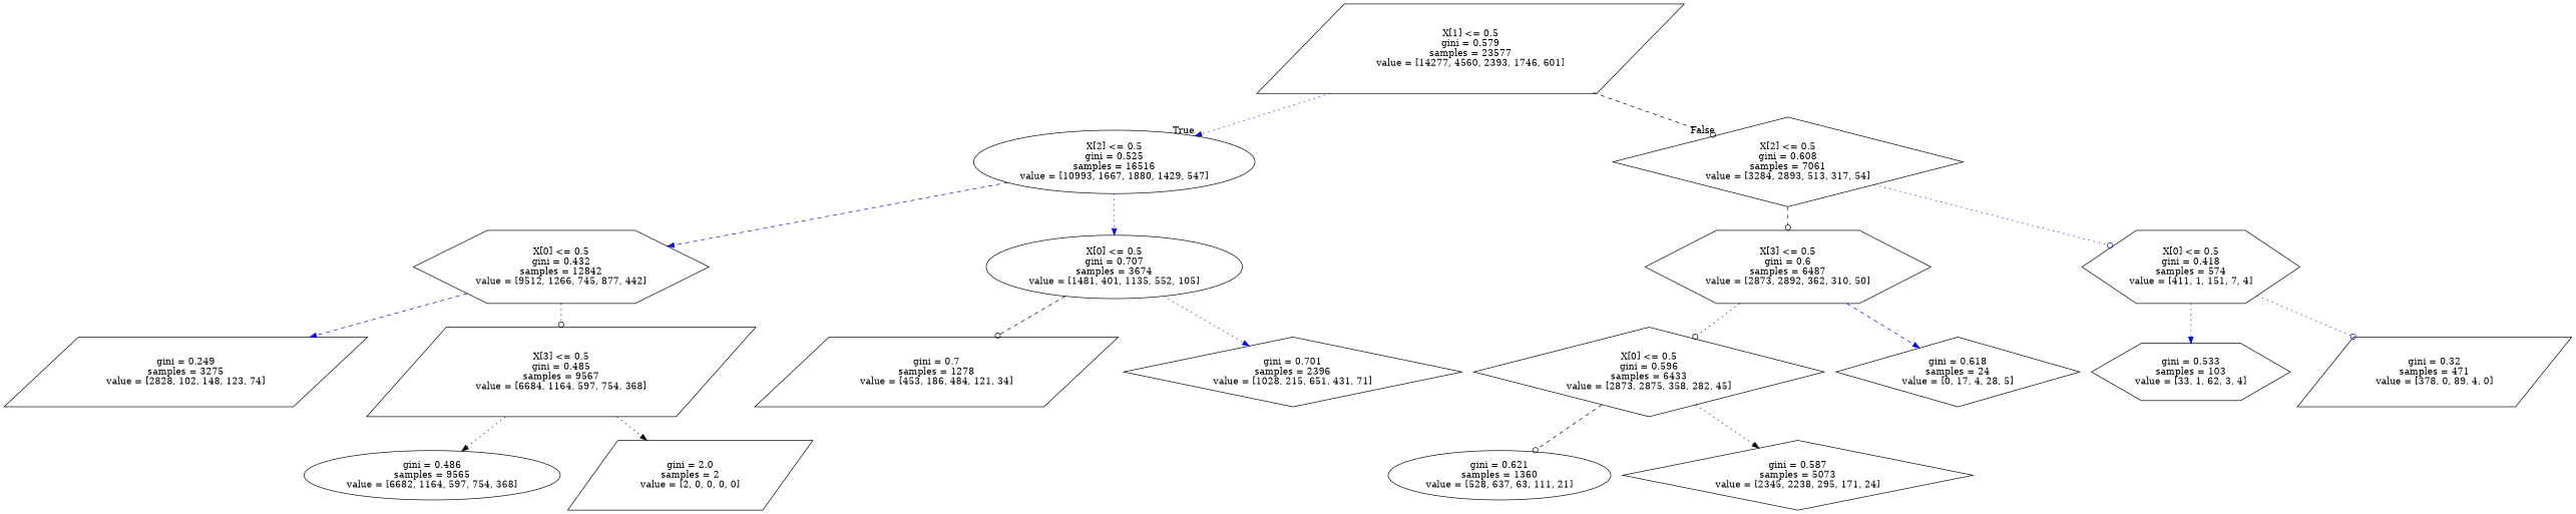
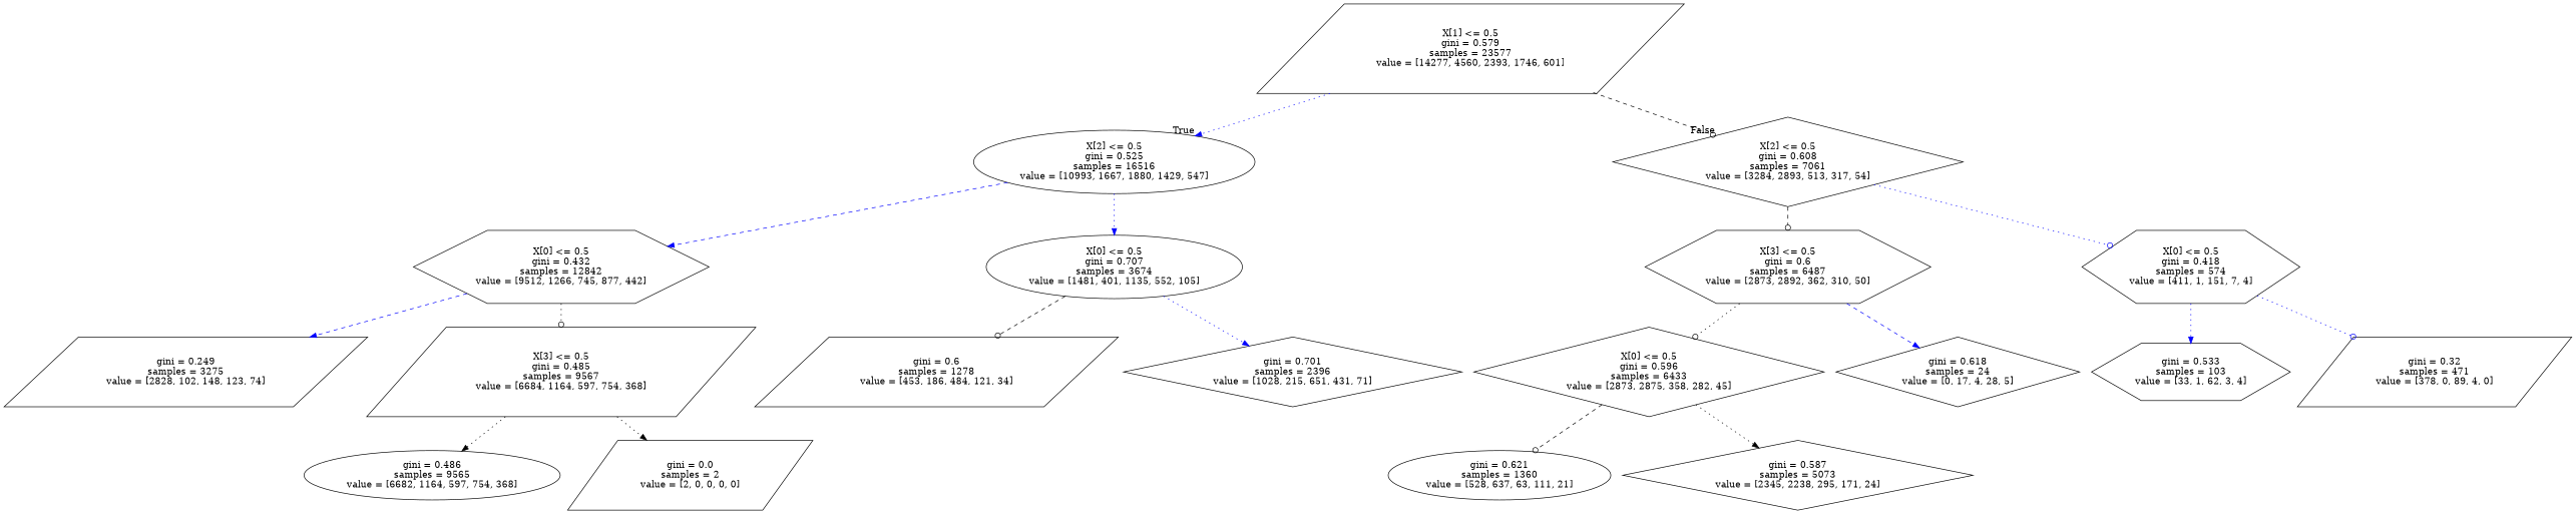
  digraph {
    node [shape=parallelogram]
    edge [arrowhead=normal color=blue style=dotted]
    n1 [label="X[1] <= 0.5\ngini = 0.579\nsamples = 23577\nvalue = [14277, 4560, 2393, 1746, 601]"]
    n2 [label="X[2] <= 0.5\ngini = 0.525\nsamples = 16516\nvalue = [10993, 1667, 1880, 1429, 547]" shape=ellipse]
    n3 [label="X[2] <= 0.5\ngini = 0.608\nsamples = 7061\nvalue = [3284, 2893, 513, 317, 54]" shape=diamond]
    n4 [label="X[0] <= 0.5\ngini = 0.432\nsamples = 12842\nvalue = [9512, 1266, 745, 877, 442]" shape=hexagon]
    n5 [label="X[0] <= 0.5\ngini = 0.707\nsamples = 3674\nvalue = [1481, 401, 1135, 552, 105]" shape=ellipse]
    n6 [label="X[3] <= 0.5\ngini = 0.6\nsamples = 6487\nvalue = [2873, 2892, 362, 310, 50]" shape=hexagon]
    n7 [label="X[0] <= 0.5\ngini = 0.418\nsamples = 574\nvalue = [411, 1, 151, 7, 4]" shape=hexagon]
    n8 [label="gini = 0.249\nsamples = 3275\nvalue = [2828, 102, 148, 123, 74]"]
    n9 [label="X[3] <= 0.5\ngini = 0.485\nsamples = 9567\nvalue = [6684, 1164, 597, 754, 368]"]
-   n10 [label="gini = 0.7\nsamples = 1278\nvalue = [453, 186, 484, 121, 34]"]
+   n10 [label="gini = 0.6\nsamples = 1278\nvalue = [453, 186, 484, 121, 34]"]
    n11 [label="gini = 0.701\nsamples = 2396\nvalue = [1028, 215, 651, 431, 71]" shape=diamond]
    n12 [label="gini = 0.486\nsamples = 9565\nvalue = [6682, 1164, 597, 754, 368]" shape=ellipse]
-   n13 [label="gini = 2.0\nsamples = 2\nvalue = [2, 0, 0, 0, 0]"]
+   n13 [label="gini = 0.0\nsamples = 2\nvalue = [2, 0, 0, 0, 0]"]
    n14 [label="X[0] <= 0.5\ngini = 0.596\nsamples = 6433\nvalue = [2873, 2875, 358, 282, 45]" shape=diamond]
    n15 [label="gini = 0.618\nsamples = 24\nvalue = [0, 17, 4, 28, 5]" shape=diamond]
    n16 [label="gini = 0.533\nsamples = 103\nvalue = [33, 1, 62, 3, 4]" shape=hexagon]
    n17 [label="gini = 0.32\nsamples = 471\nvalue = [378, 0, 89, 4, 0]"]
    n18 [label="gini = 0.621\nsamples = 1360\nvalue = [528, 637, 63, 111, 21]" shape=ellipse]
    n19 [label="gini = 0.587\nsamples = 5073\nvalue = [2345, 2238, 295, 171, 24]" shape=diamond]
    n1 -> n2 [headlabel=True labelangle=45 labeldistance=2.5]
    n1 -> n3 [arrowhead=odot color=black headlabel=False labelangle=-45 labeldistance=2.5 style=dashed]
    n2 -> n4 [style=dashed]
    n2 -> n5
    n3 -> n6 [arrowhead=odot color=black style=dashed]
    n3 -> n7 [arrowhead=odot]
    n4 -> n8 [style=dashed]
    n4 -> n9 [arrowhead=odot color=black]
    n5 -> n10 [arrowhead=odot color=black style=dashed]
    n5 -> n11
    n6 -> n14 [arrowhead=odot color=black]
    n6 -> n15 [style=dashed]
    n7 -> n16
    n7 -> n17 [arrowhead=odot]
    n9 -> n12 [color=black]
    n9 -> n13 [color=black]
    n14 -> n18 [arrowhead=odot color=black style=dashed]
    n14 -> n19 [color=black]
  }
